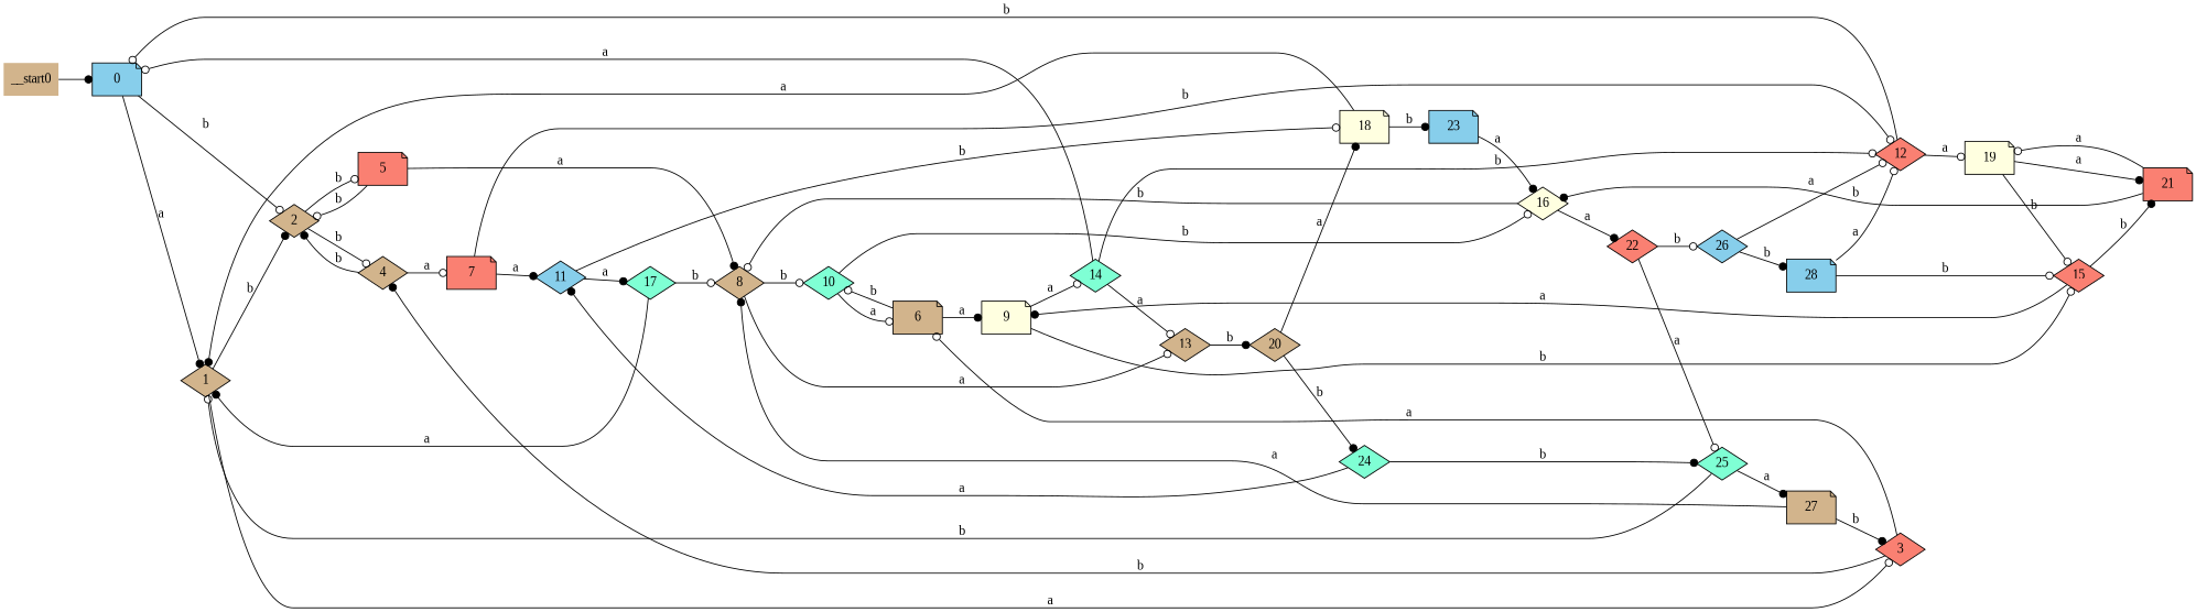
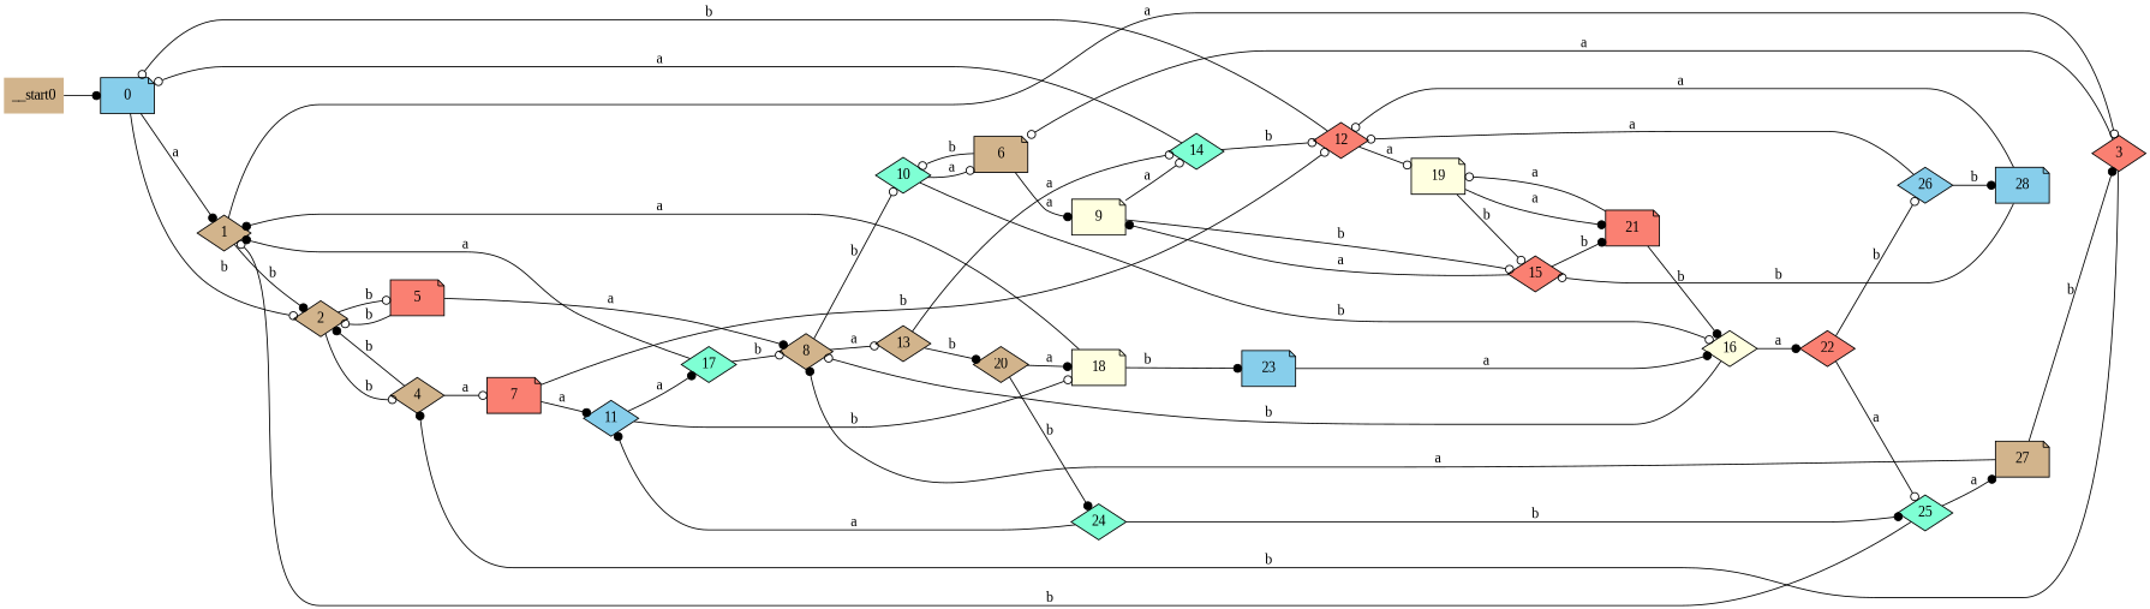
  digraph {
    fontname="Liberation Serif"
    rankdir=LR
    node [fillcolor=tan fontname="Liberation Serif" shape=diamond style=filled]
    edge [arrowhead=odot fontname="Liberation Serif"]
    __start0 [shape=none]
    0 [fillcolor=skyblue shape=note]
    1
    2
    3 [fillcolor=salmon]
    4
    5 [fillcolor=salmon shape=note]
    6 [shape=note]
    7 [fillcolor=salmon shape=note]
    8
    9 [fillcolor=lightyellow shape=note]
    10 [fillcolor=aquamarine]
    11 [fillcolor=skyblue]
    12 [fillcolor=salmon]
    13
    14 [fillcolor=aquamarine]
    15 [fillcolor=salmon]
    16 [fillcolor=lightyellow]
    17 [fillcolor=aquamarine]
    18 [fillcolor=lightyellow shape=note]
    19 [fillcolor=lightyellow shape=note]
    20
    21 [fillcolor=salmon shape=note]
    22 [fillcolor=salmon]
    23 [fillcolor=skyblue shape=note]
    24 [fillcolor=aquamarine]
    25 [fillcolor=aquamarine]
    26 [fillcolor=skyblue]
    27 [shape=note]
    28 [fillcolor=skyblue shape=note]
    __start0 -> 0 [arrowhead=dot]
    0 -> 1 [arrowhead=dot label=a]
    0 -> 2 [label=b]
    1 -> 2 [arrowhead=dot label=b]
    1 -> 3 [label=a]
    2 -> 4 [label=b]
    2 -> 5 [label=b]
    3 -> 4 [arrowhead=dot label=b]
    3 -> 6 [label=a]
    4 -> 2 [arrowhead=dot label=b]
    4 -> 7 [label=a]
    5 -> 2 [label=b]
    5 -> 8 [arrowhead=dot label=a]
    6 -> 9 [arrowhead=dot label=a]
    6 -> 10 [label=b]
    7 -> 11 [arrowhead=dot label=a]
    7 -> 12 [label=b]
    8 -> 10 [label=b]
    8 -> 13 [label=a]
    9 -> 14 [label=a]
    9 -> 15 [label=b]
    10 -> 6 [label=a]
    10 -> 16 [label=b]
    11 -> 17 [arrowhead=dot label=a]
    11 -> 18 [label=b]
    12 -> 0 [label=b]
    12 -> 19 [label=a]
-   14 -> 13 [label=a]
+   13 -> 14 [label=a]
    13 -> 20 [arrowhead=dot label=b]
    14 -> 0 [label=a]
    14 -> 12 [label=b]
    15 -> 9 [arrowhead=dot label=a]
    15 -> 21 [arrowhead=dot label=b]
    16 -> 8 [label=b]
    16 -> 22 [arrowhead=dot label=a]
    17 -> 1 [arrowhead=dot label=a]
    17 -> 8 [label=b]
    18 -> 1 [arrowhead=dot label=a]
    18 -> 23 [arrowhead=dot label=b]
    19 -> 15 [label=b]
    19 -> 21 [arrowhead=dot label=a]
    20 -> 18 [arrowhead=dot label=a]
    20 -> 24 [arrowhead=dot label=b]
    21 -> 16 [arrowhead=dot label=b]
    21 -> 19 [label=a]
    22 -> 25 [label=a]
    22 -> 26 [label=b]
    23 -> 16 [arrowhead=dot label=a]
    24 -> 11 [arrowhead=dot label=a]
    24 -> 25 [arrowhead=dot label=b]
    25 -> 1 [label=b]
    25 -> 27 [arrowhead=dot label=a]
    26 -> 12 [label=a]
    26 -> 28 [arrowhead=dot label=b]
    27 -> 3 [arrowhead=dot label=b]
    27 -> 8 [arrowhead=dot label=a]
    28 -> 12 [label=a]
    28 -> 15 [label=b]
  }
